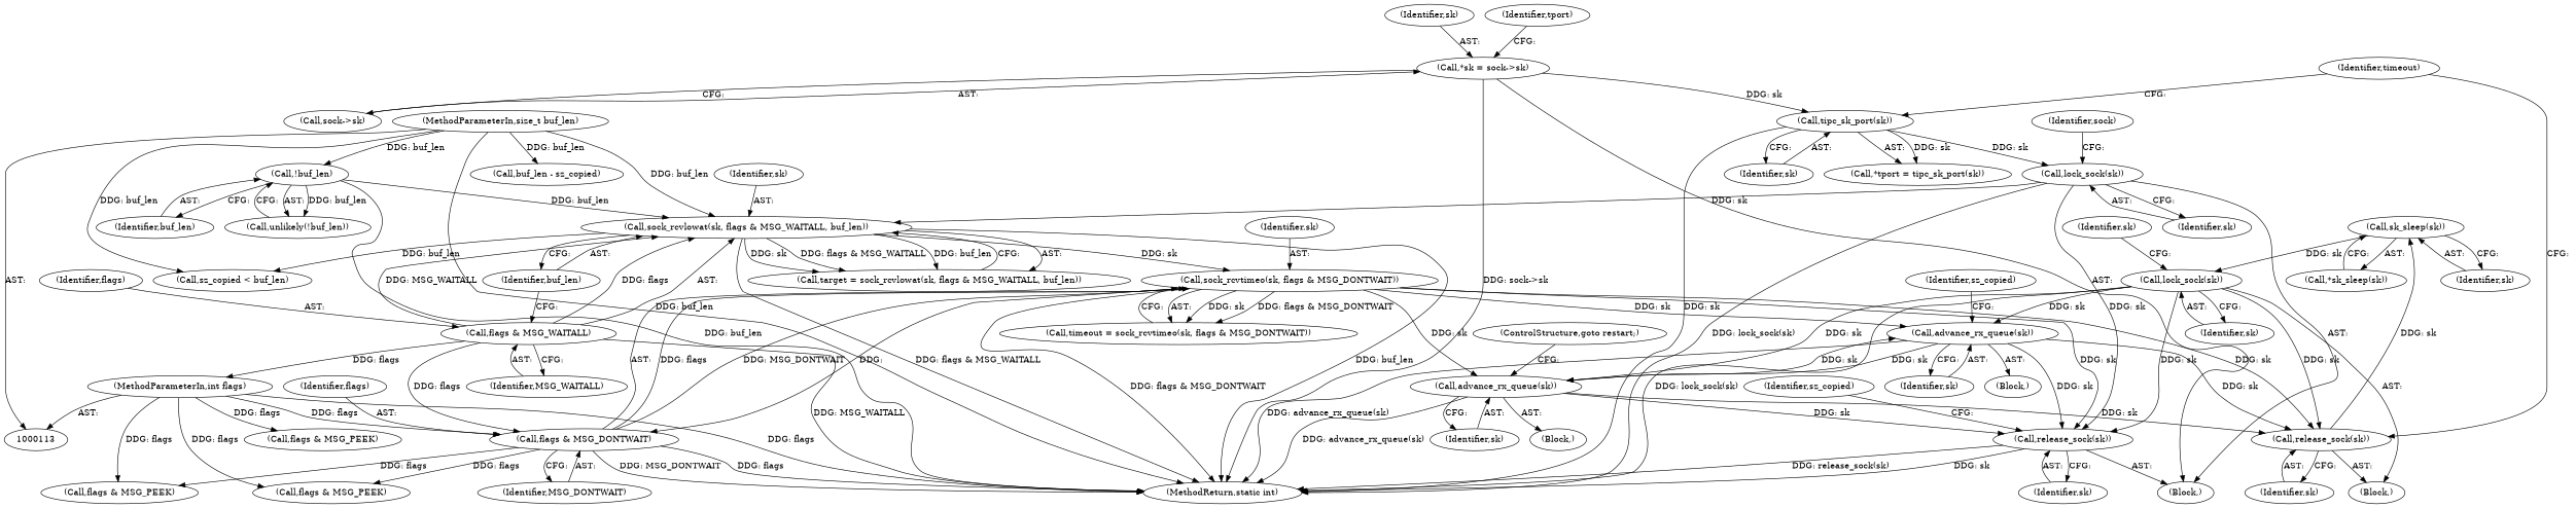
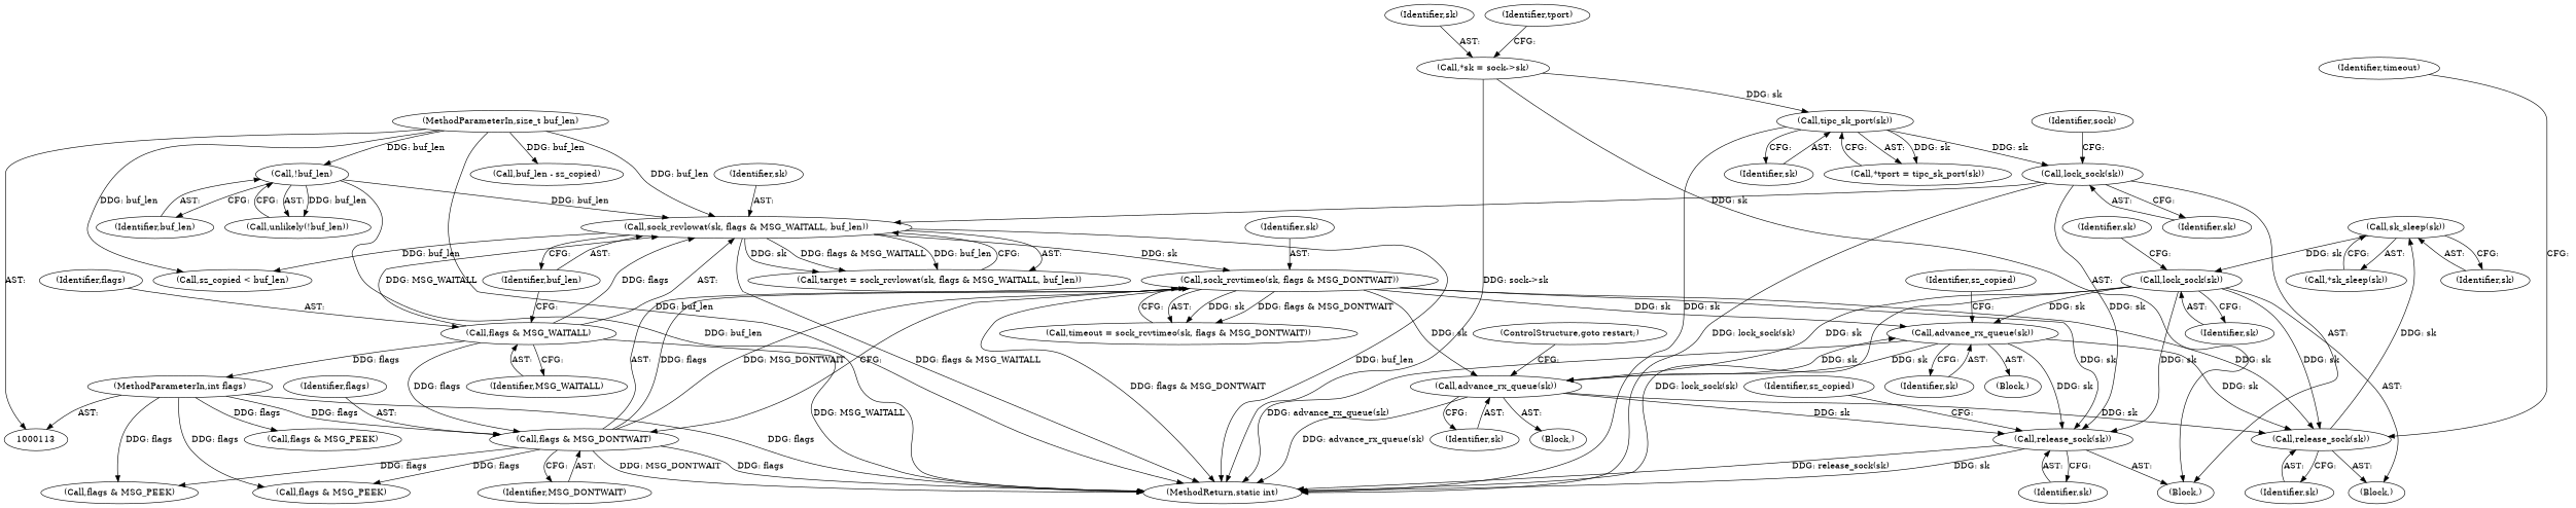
  digraph {
    n1 [label="(Call,sk_sleep(sk))"]
    n2 [label="(Call,lock_sock(sk))"]
    n3 [label="(Identifier,sk)"]
    n4 [label="(Call,*sk_sleep(sk))"]
    n5 [label="(Call,release_sock(sk))"]
    n6 [label="(Block,)"]
    n7 [label="(Call,advance_rx_queue(sk))"]
    n8 [label="(Call,advance_rx_queue(sk))"]
    n9 [label="(Call,release_sock(sk))"]
    n10 [label="(MethodReturn,static int)"]
    n11 [label="(Identifier,sk)"]
    n12 [label="(Identifier,sk)"]
    n13 [label="(Block,)"]
    n14 [label="(Identifier,sk)"]
    n15 [label="(Block,)"]
    n16 [label="(Identifier,sk)"]
    n17 [label="(Block,)"]
    n18 [label="(Identifier,sk)"]
    n19 [label="(Call,sock_rcvtimeo(sk, flags & MSG_DONTWAIT))"]
    n20 [label="(Call,flags & MSG_DONTWAIT)"]
    n21 [label="(Call,timeout = sock_rcvtimeo(sk, flags & MSG_DONTWAIT))"]
    n22 [label="(Call,flags & MSG_PEEK)"]
    n23 [label="(Call,flags & MSG_PEEK)"]
    n24 [label="(Identifier,MSG_DONTWAIT)"]
    n25 [label="(Call,sock_rcvlowat(sk, flags & MSG_WAITALL, buf_len))"]
    n26 [label="(Call,target = sock_rcvlowat(sk, flags & MSG_WAITALL, buf_len))"]
    n27 [label="(Identifier,buf_len)"]
    n28 [label="(Call,sz_copied < buf_len)"]
    n29 [label="(Call,buf_len - sz_copied)"]
    n30 [label="(Call,flags & MSG_WAITALL)"]
    n31 [label="(Call,lock_sock(sk))"]
    n32 [label="(Identifier,sk)"]
    n33 [label="(Call,tipc_sk_port(sk))"]
    n34 [label="(Call,*tport = tipc_sk_port(sk))"]
    n35 [label="(Identifier,sk)"]
    n36 [label="(Call,*sk = sock->sk)"]
-   n37 [label="(Call,sock->sk)"]
    n38 [label="(Identifier,MSG_WAITALL)"]
    n39 [label="(MethodParameterIn,int flags)"]
    n40 [label="(Call,flags & MSG_PEEK)"]
    1000113
    n42 [label="(Call,!buf_len)"]
    n43 [label="(Call,unlikely(!buf_len))"]
    n44 [label="(Identifier,buf_len)"]
    n45 [label="(MethodParameterIn,size_t buf_len)"]
    n46 [label="(Identifier,sk)"]
    n47 [label="(Identifier,sock)"]
    n48 [label="(Identifier,sk)"]
    n49 [label="(Identifier,flags)"]
    n50 [label="(Identifier,sk)"]
    n51 [label="(Identifier,timeout)"]
    n52 [label="(Identifier,sz_copied)"]
    n53 [label="(Identifier,flags)"]
    n54 [label="(Identifier,sz_copied)"]
    n55 [label="(Identifier,sk)"]
    n56 [label="(Identifier,tport)"]
    n57 [label="(ControlStructure,goto restart;)"]
    n1 -> n2 [label="DDG: sk"]
    n1 -> n3 [label="CFG: "]
    n1 -> n4 [label="AST: "]
    n2 -> n5 [label="DDG: sk"]
    n2 -> n6 [label="AST: "]
    n2 -> n7 [label="DDG: sk"]
    n2 -> n8 [label="DDG: sk"]
    n2 -> n9 [label="DDG: sk"]
    n2 -> n10 [label="DDG: lock_sock(sk)"]
    n2 -> n11 [label="CFG: "]
    n3 -> n1 [label="AST: "]
    n4 -> n1 [label="CFG: "]
    n5 -> n1 [label="DDG: sk"]
    n5 -> n6 [label="AST: "]
    n5 -> n12 [label="CFG: "]
    n7 -> n5 [label="DDG: sk"]
    n7 -> n8 [label="DDG: sk"]
    n7 -> n9 [label="DDG: sk"]
    n7 -> n10 [label="DDG: advance_rx_queue(sk)"]
    n7 -> n13 [label="AST: "]
    n7 -> n14 [label="CFG: "]
    n8 -> n5 [label="DDG: sk"]
    n8 -> n7 [label="DDG: sk"]
    n8 -> n9 [label="DDG: sk"]
    n8 -> n10 [label="DDG: advance_rx_queue(sk)"]
    n8 -> n15 [label="AST: "]
    n8 -> n16 [label="CFG: "]
    n9 -> n10 [label="DDG: release_sock(sk)"]
    n9 -> n10 [label="DDG: sk"]
    n9 -> n17 [label="AST: "]
    n9 -> n18 [label="CFG: "]
    n11 -> n2 [label="AST: "]
    n12 -> n5 [label="AST: "]
    n14 -> n7 [label="AST: "]
    n16 -> n8 [label="AST: "]
    n18 -> n9 [label="AST: "]
    n19 -> n5 [label="DDG: sk"]
    n19 -> n7 [label="DDG: sk"]
    n19 -> n8 [label="DDG: sk"]
    n19 -> n9 [label="DDG: sk"]
    n19 -> n10 [label="DDG: flags & MSG_DONTWAIT"]
-   n19 -> n20 [label="DDG: "]
+   n19 -> n20 [label="CFG: "]
    n19 -> n21 [label="AST: "]
    n19 -> n21 [label="DDG: sk"]
    n19 -> n21 [label="DDG: flags & MSG_DONTWAIT"]
    n20 -> n10 [label="DDG: flags"]
    n20 -> n10 [label="DDG: MSG_DONTWAIT"]
    n20 -> n19 [label="AST: "]
    n20 -> n19 [label="DDG: flags"]
    n20 -> n19 [label="DDG: MSG_DONTWAIT"]
    n20 -> n22 [label="DDG: flags"]
    n20 -> n23 [label="DDG: flags"]
    n20 -> n24 [label="CFG: "]
    n21 -> n19 [label="CFG: "]
    n24 -> n20 [label="AST: "]
    n25 -> n10 [label="DDG: buf_len"]
    n25 -> n10 [label="DDG: flags & MSG_WAITALL"]
    n25 -> n19 [label="DDG: sk"]
    n25 -> n26 [label="AST: "]
    n25 -> n26 [label="DDG: sk"]
    n25 -> n26 [label="DDG: flags & MSG_WAITALL"]
    n25 -> n26 [label="DDG: buf_len"]
    n25 -> n27 [label="CFG: "]
    n25 -> n28 [label="DDG: buf_len"]
    n26 -> n25 [label="CFG: "]
    n27 -> n25 [label="AST: "]
    n27 -> n30 [label="CFG: "]
    n30 -> n10 [label="DDG: MSG_WAITALL"]
    n30 -> n20 [label="DDG: flags"]
    n30 -> n25 [label="AST: "]
    n30 -> n25 [label="DDG: flags"]
    n30 -> n25 [label="DDG: MSG_WAITALL"]
    n30 -> n38 [label="CFG: "]
    n30 -> n39 [label="DDG: flags"]
    n31 -> n9 [label="DDG: sk"]
    n31 -> n10 [label="DDG: lock_sock(sk)"]
    n31 -> n17 [label="AST: "]
    n31 -> n25 [label="DDG: sk"]
    n31 -> n32 [label="CFG: "]
    n32 -> n31 [label="AST: "]
    n33 -> n10 [label="DDG: sk"]
    n33 -> n31 [label="DDG: sk"]
    n33 -> n34 [label="AST: "]
    n33 -> n34 [label="DDG: sk"]
    n33 -> n35 [label="CFG: "]
-   n51 -> n33 [label="CFG: "]
+   n34 -> n33 [label="CFG: "]
    n35 -> n33 [label="AST: "]
    n36 -> n10 [label="DDG: sock->sk"]
    n36 -> n17 [label="AST: "]
    n36 -> n33 [label="DDG: sk"]
-   n36 -> n37 [label="CFG: "]
-   n37 -> n36 [label="AST: "]
    n38 -> n30 [label="AST: "]
    n39 -> n10 [label="DDG: flags"]
    n39 -> n20 [label="DDG: flags"]
    n39 -> n22 [label="DDG: flags"]
    n39 -> n23 [label="DDG: flags"]
    n39 -> n40 [label="DDG: flags"]
    n39 -> 1000113 [label="AST: "]
    n42 -> n10 [label="DDG: buf_len"]
    n42 -> n25 [label="DDG: buf_len"]
    n42 -> n43 [label="AST: "]
    n42 -> n43 [label="DDG: buf_len"]
    n42 -> n44 [label="CFG: "]
    n43 -> n42 [label="CFG: "]
    n44 -> n42 [label="AST: "]
    n45 -> n10 [label="DDG: buf_len"]
    n45 -> n25 [label="DDG: buf_len"]
    n45 -> n28 [label="DDG: buf_len"]
    n45 -> n29 [label="DDG: buf_len"]
    n45 -> 1000113 [label="AST: "]
    n45 -> n42 [label="DDG: buf_len"]
    n46 -> n19 [label="AST: "]
    n47 -> n31 [label="CFG: "]
    n48 -> n25 [label="AST: "]
    n49 -> n30 [label="AST: "]
    n50 -> n2 [label="CFG: "]
    n51 -> n5 [label="CFG: "]
    n52 -> n9 [label="CFG: "]
    n53 -> n20 [label="AST: "]
    n54 -> n7 [label="CFG: "]
    n55 -> n36 [label="AST: "]
    n56 -> n36 [label="CFG: "]
    n57 -> n8 [label="CFG: "]
  }
